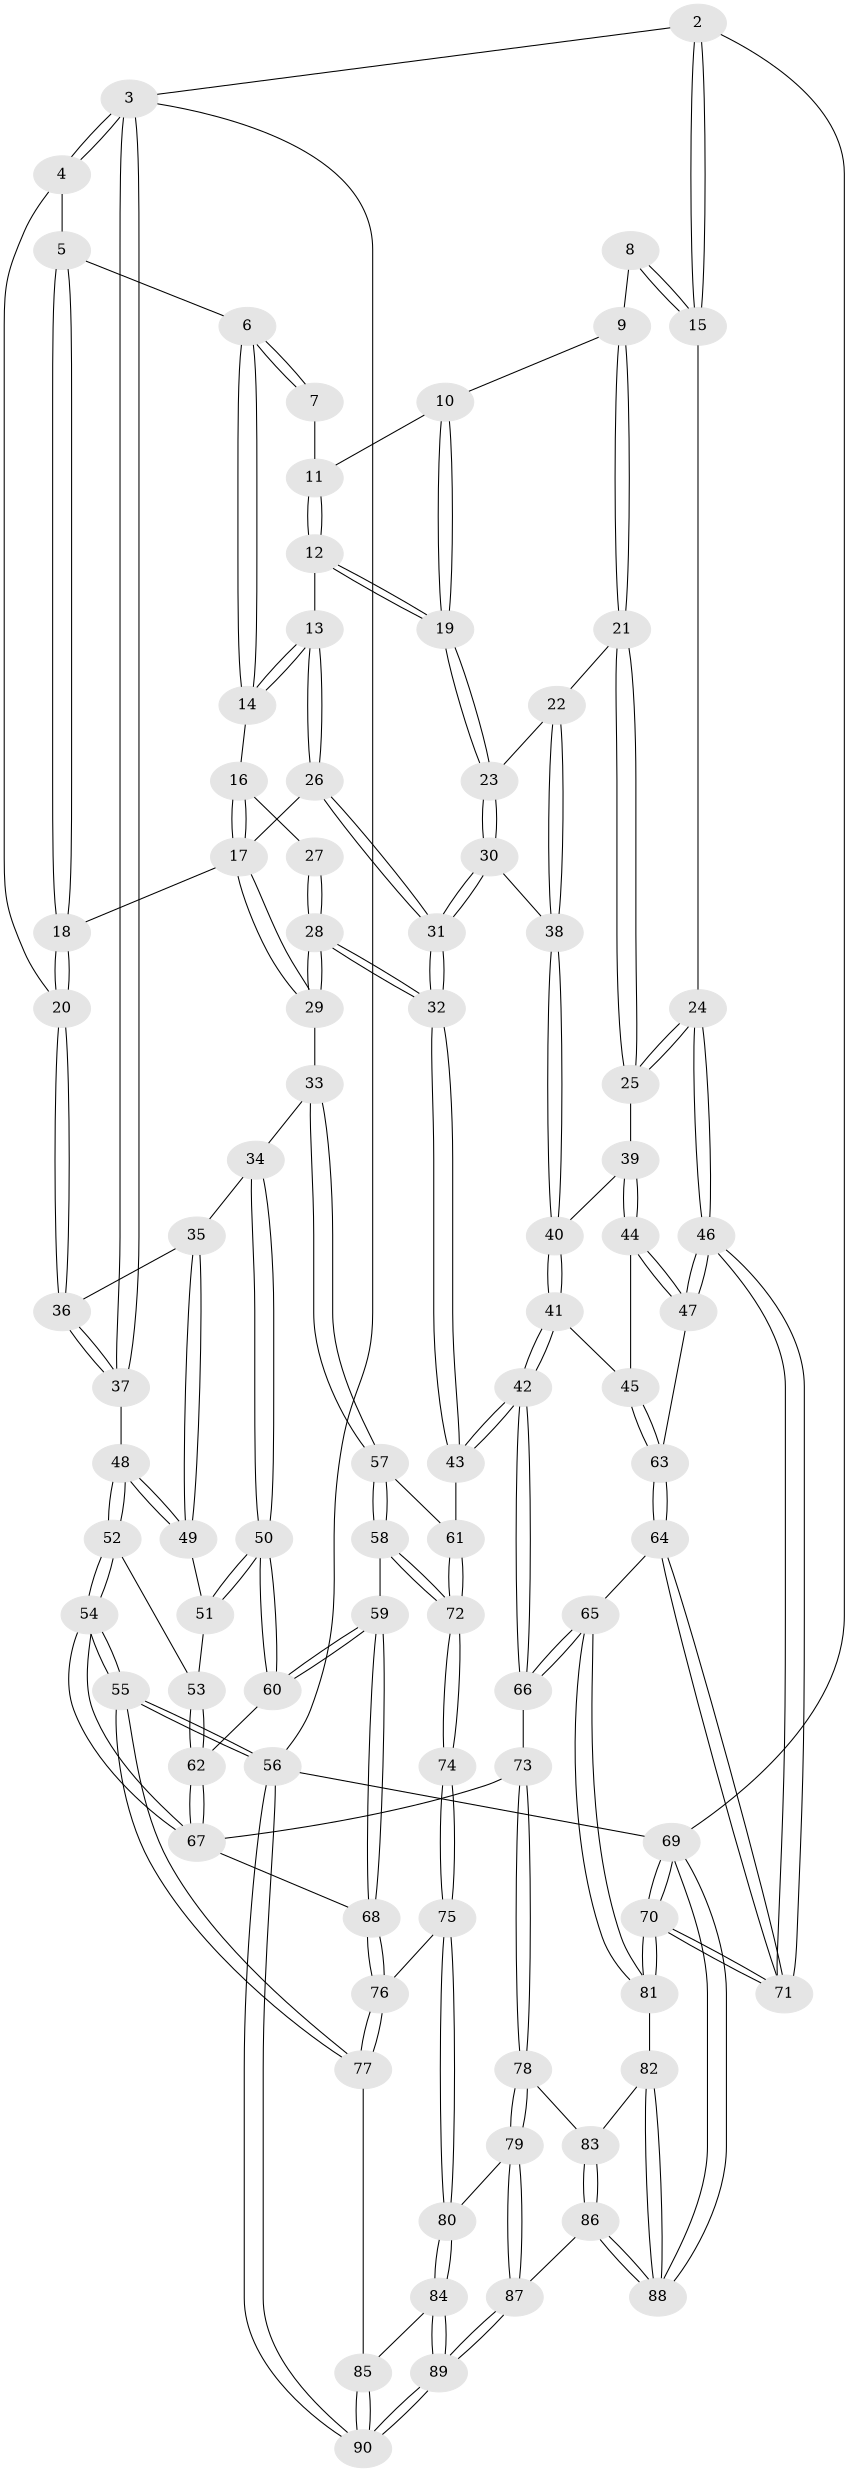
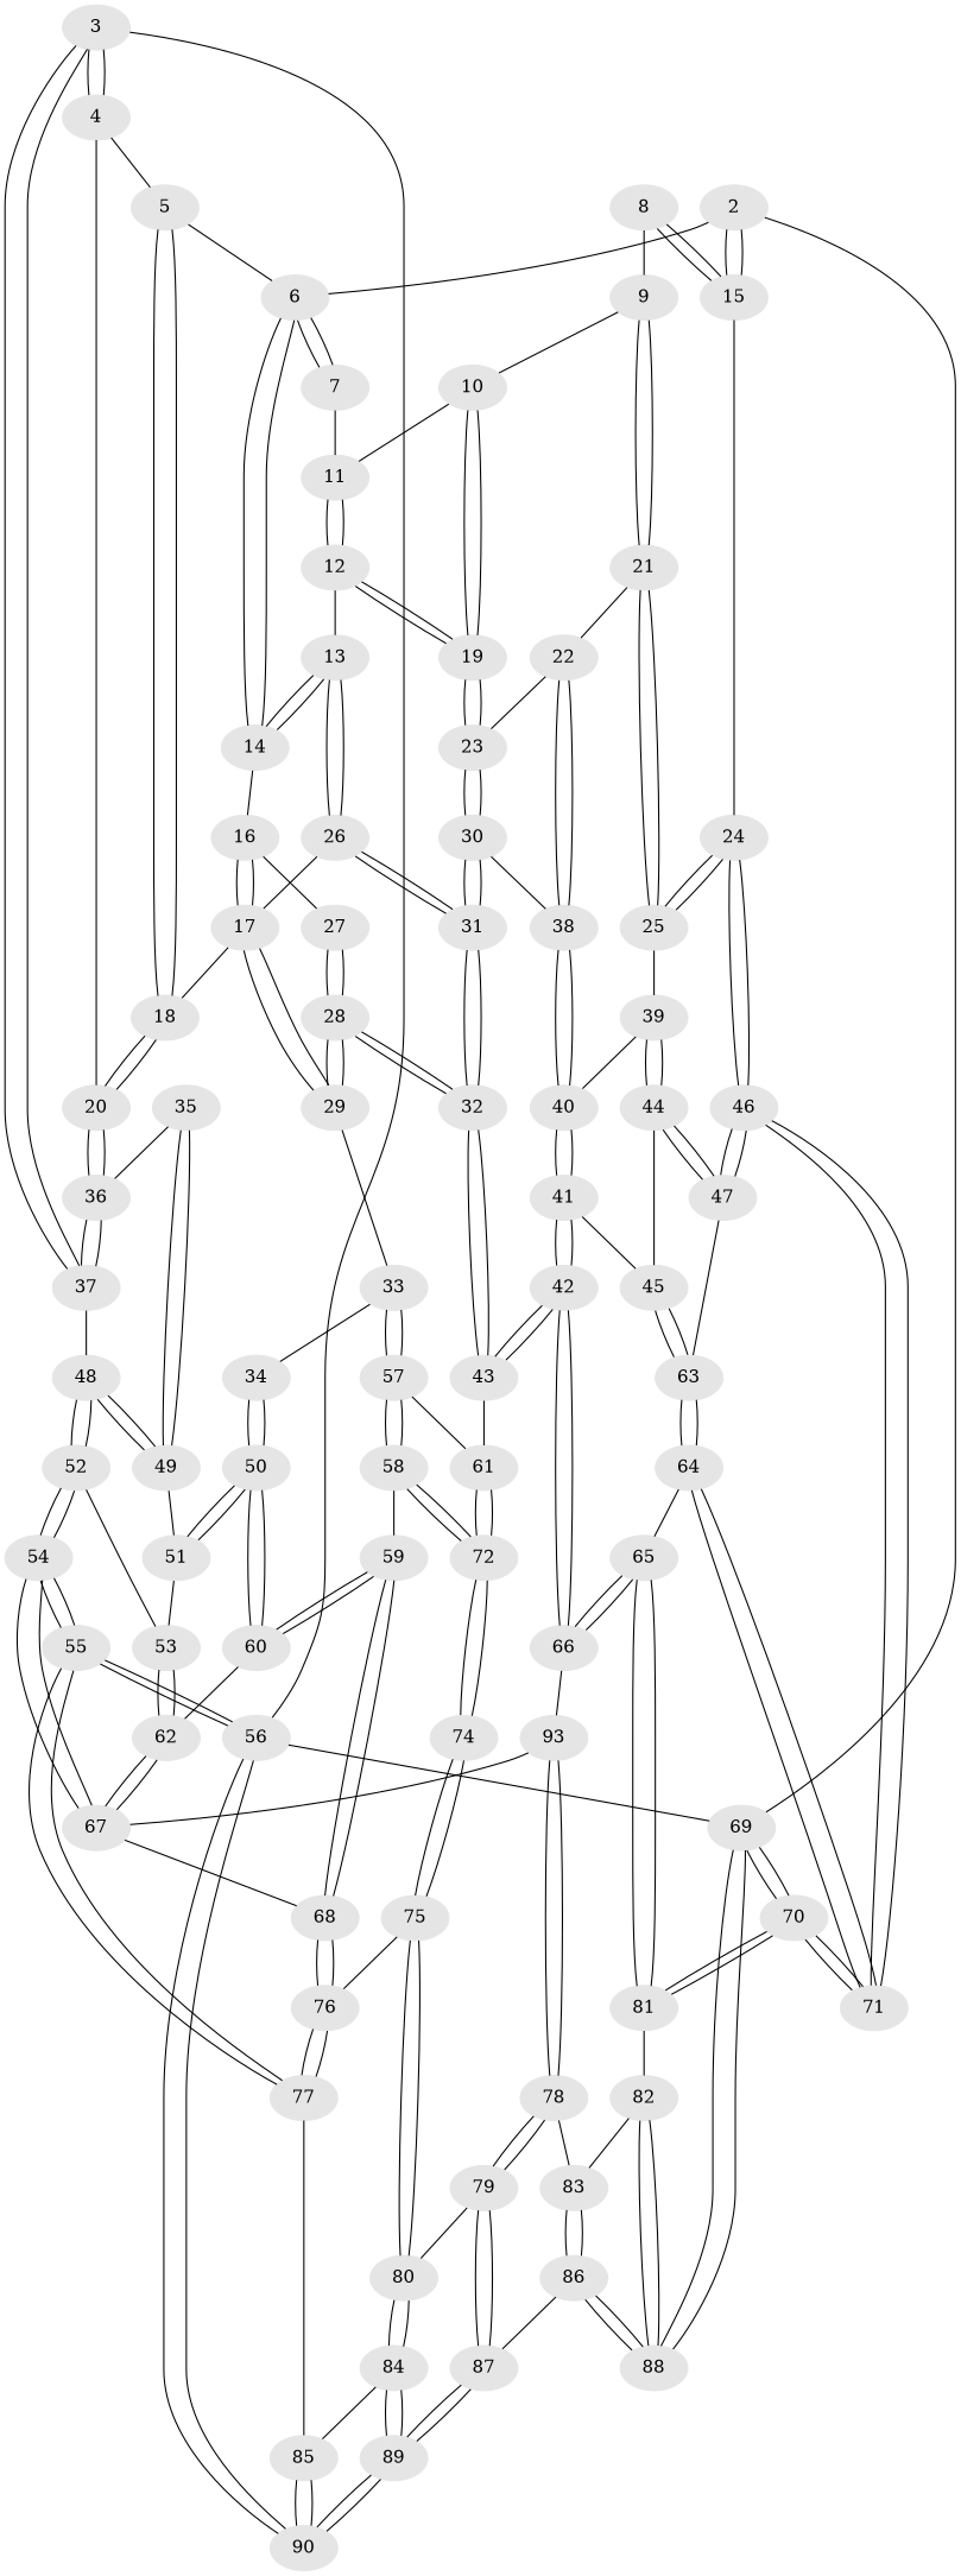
  graph {
    node [color=gray90 style=filled]
    2
    3
    15
    69
    8
    9
    4
    37
    56
    24
    70
    88
    5
    20
    48
    90
    6
    18
    36
    7
    14
    11
    16
    12
    10
    21
    19
    22
    25
    23
    13
    26
    17
    31
    27
    46
    29
    28
    33
    30
    38
    39
    40
    47
    71
    44
    32
    43
    34
    57
    61
    35
    50
    58
    49
    51
    60
    52
    41
    45
    42
    66
    63
-   73
+   73 [label=93]
    72
    64
    53
    54
    62
    55
    67
    77
    68
    85
    59
    74
    76
    65
    81
    82
    78
    75
    79
    83
    80
    84
    87
    86
    89
-   2 -- 3
+   2 -- 6
    2 -- 15
    2 -- 15
    2 -- 69
    3 -- 4
    3 -- 4
    3 -- 37
    3 -- 37
    3 -- 56
    15 -- 24
    69 -- 70
    69 -- 70
    69 -- 88
    69 -- 88
    8 -- 15
    8 -- 15
    8 -- 9
    9 -- 10
    9 -- 21
    9 -- 21
    4 -- 5
    4 -- 20
    37 -- 48
    56 -- 69
    56 -- 90
    56 -- 90
    24 -- 25
    24 -- 25
    24 -- 46
    24 -- 46
    70 -- 71
    70 -- 71
    70 -- 81
    70 -- 81
    5 -- 6
    5 -- 18
    5 -- 18
    20 -- 36
    20 -- 36
    48 -- 49
    48 -- 49
    48 -- 52
    48 -- 52
    6 -- 7
    6 -- 7
    6 -- 14
    6 -- 14
    18 -- 20
    18 -- 20
    36 -- 37
    36 -- 37
    7 -- 11
    14 -- 16
    11 -- 12
    11 -- 12
    16 -- 17
    16 -- 17
    16 -- 27
    12 -- 19
    12 -- 19
    12 -- 13
    10 -- 11
    10 -- 19
    10 -- 19
    21 -- 22
    21 -- 25
    21 -- 25
    19 -- 23
    19 -- 23
    22 -- 23
    22 -- 38
    22 -- 38
    25 -- 39
    23 -- 30
    23 -- 30
    13 -- 14
    13 -- 14
    13 -- 26
    13 -- 26
    26 -- 17
    26 -- 31
    26 -- 31
    17 -- 18
    17 -- 29
    17 -- 29
    31 -- 32
    31 -- 32
    27 -- 28
    27 -- 28
    46 -- 47
    46 -- 47
    46 -- 71
    46 -- 71
    29 -- 33
    28 -- 29
    28 -- 29
    28 -- 32
    28 -- 32
    33 -- 34
    33 -- 57
    33 -- 57
    30 -- 31
    30 -- 31
    30 -- 38
    38 -- 40
    38 -- 40
    39 -- 40
    39 -- 44
    39 -- 44
    40 -- 41
    40 -- 41
    47 -- 63
    44 -- 47
    44 -- 47
    44 -- 45
    32 -- 43
    32 -- 43
    43 -- 61
-   34 -- 35
    34 -- 50
    34 -- 50
    57 -- 61
    57 -- 58
    57 -- 58
    61 -- 72
    61 -- 72
    35 -- 36
    35 -- 49
    35 -- 49
    50 -- 51
    50 -- 51
    50 -- 60
    50 -- 60
    58 -- 72
    58 -- 72
    58 -- 59
    49 -- 51
    51 -- 53
    60 -- 62
    52 -- 53
    52 -- 54
    52 -- 54
    41 -- 45
    41 -- 42
    41 -- 42
    45 -- 63
    45 -- 63
    42 -- 43
    42 -- 43
    42 -- 66
    42 -- 66
    66 -- 73
    63 -- 64
    63 -- 64
    73 -- 67
    73 -- 78
    73 -- 78
    72 -- 74
    72 -- 74
    64 -- 71
    64 -- 71
    64 -- 65
    53 -- 62
    53 -- 62
    54 -- 55
    54 -- 55
    54 -- 67
    54 -- 67
    62 -- 67
    62 -- 67
    55 -- 56
    55 -- 56
    55 -- 77
    55 -- 77
    67 -- 68
    77 -- 85
    68 -- 76
    68 -- 76
    85 -- 90
    85 -- 90
    59 -- 60
    59 -- 60
    59 -- 68
    59 -- 68
    74 -- 75
    74 -- 75
    76 -- 77
    76 -- 77
    65 -- 66
    65 -- 66
    65 -- 81
    65 -- 81
    81 -- 82
    82 -- 88
    82 -- 88
    82 -- 83
    78 -- 79
    78 -- 79
    78 -- 83
    75 -- 76
    75 -- 80
    75 -- 80
    79 -- 80
    79 -- 87
    79 -- 87
    83 -- 86
    83 -- 86
    80 -- 84
    80 -- 84
    84 -- 85
    84 -- 89
    84 -- 89
    87 -- 89
    87 -- 89
    86 -- 88
    86 -- 88
    86 -- 87
    89 -- 90
    89 -- 90
  }
